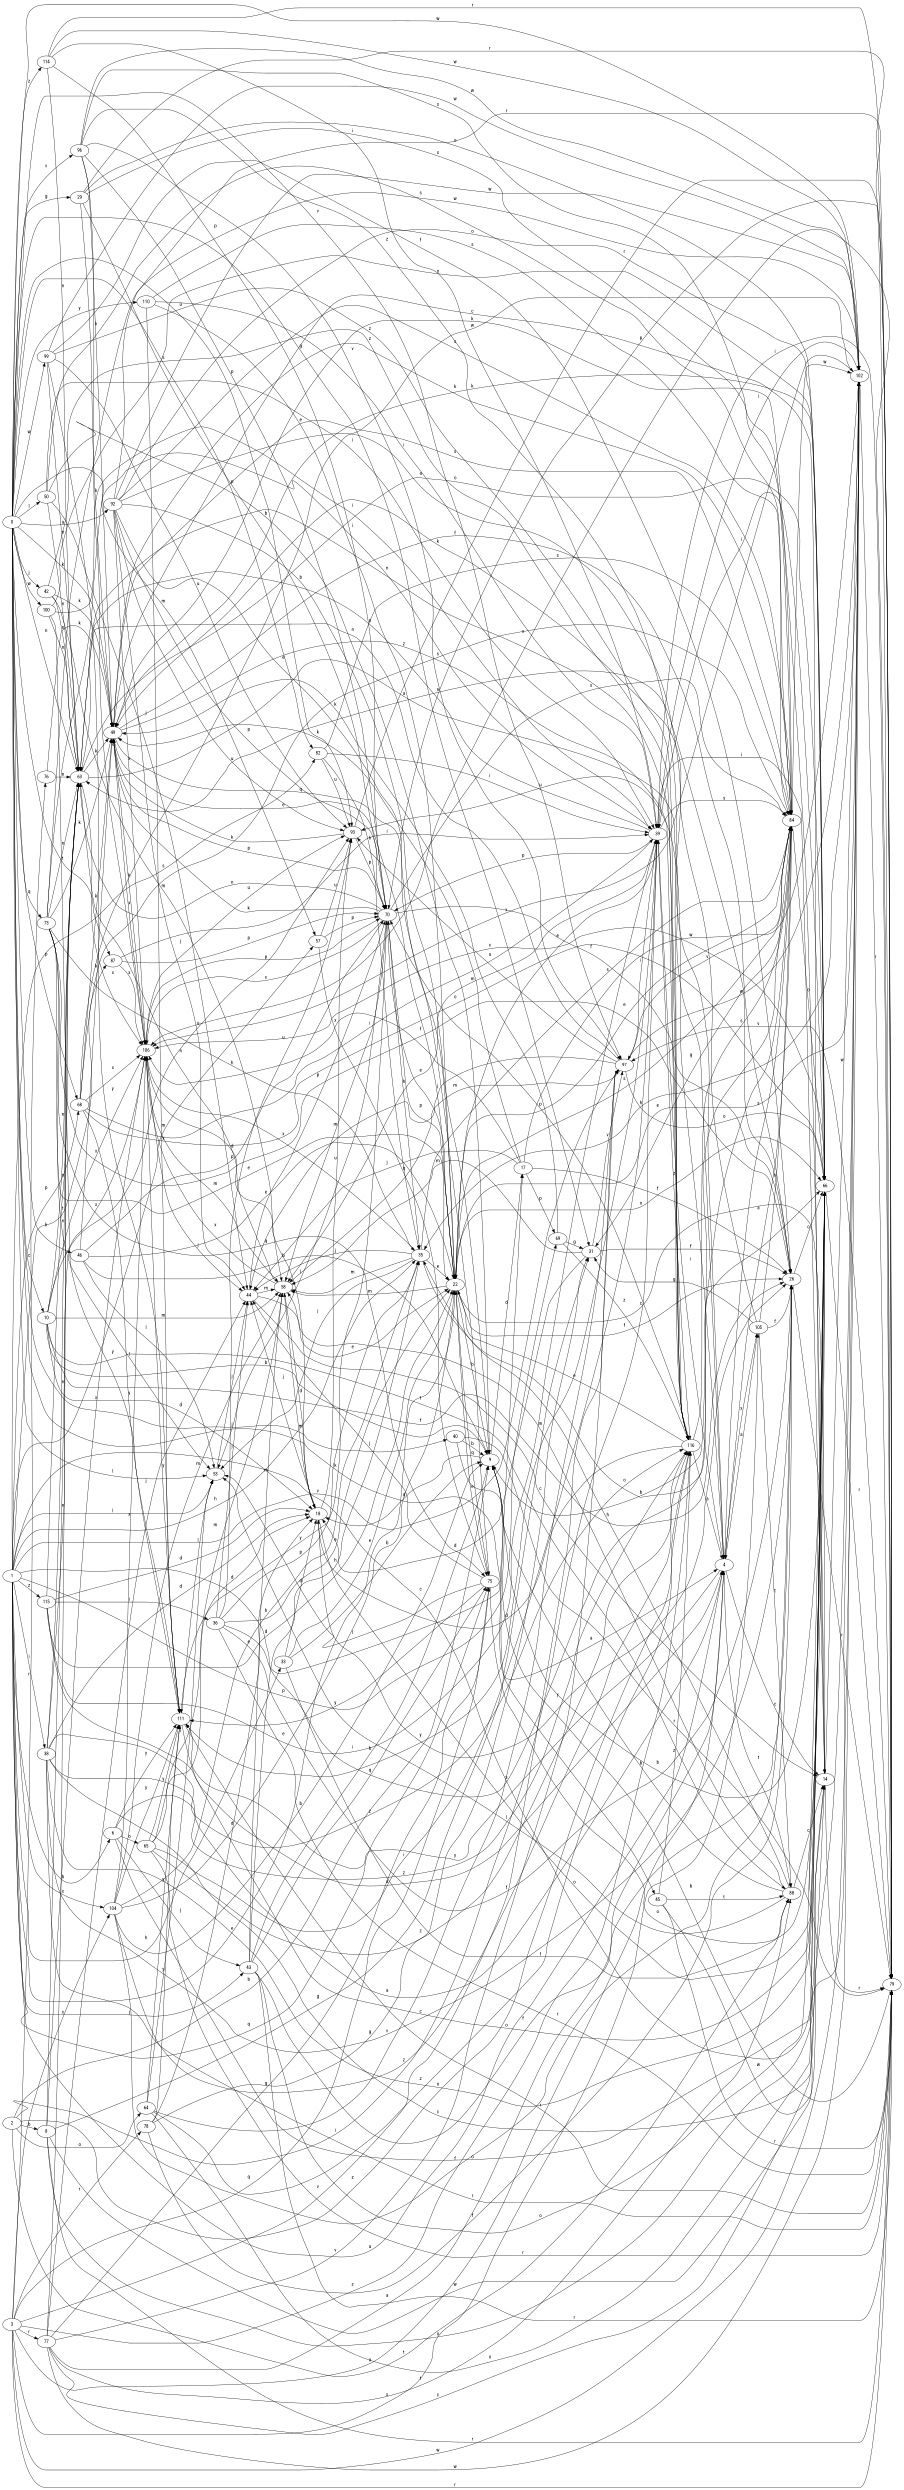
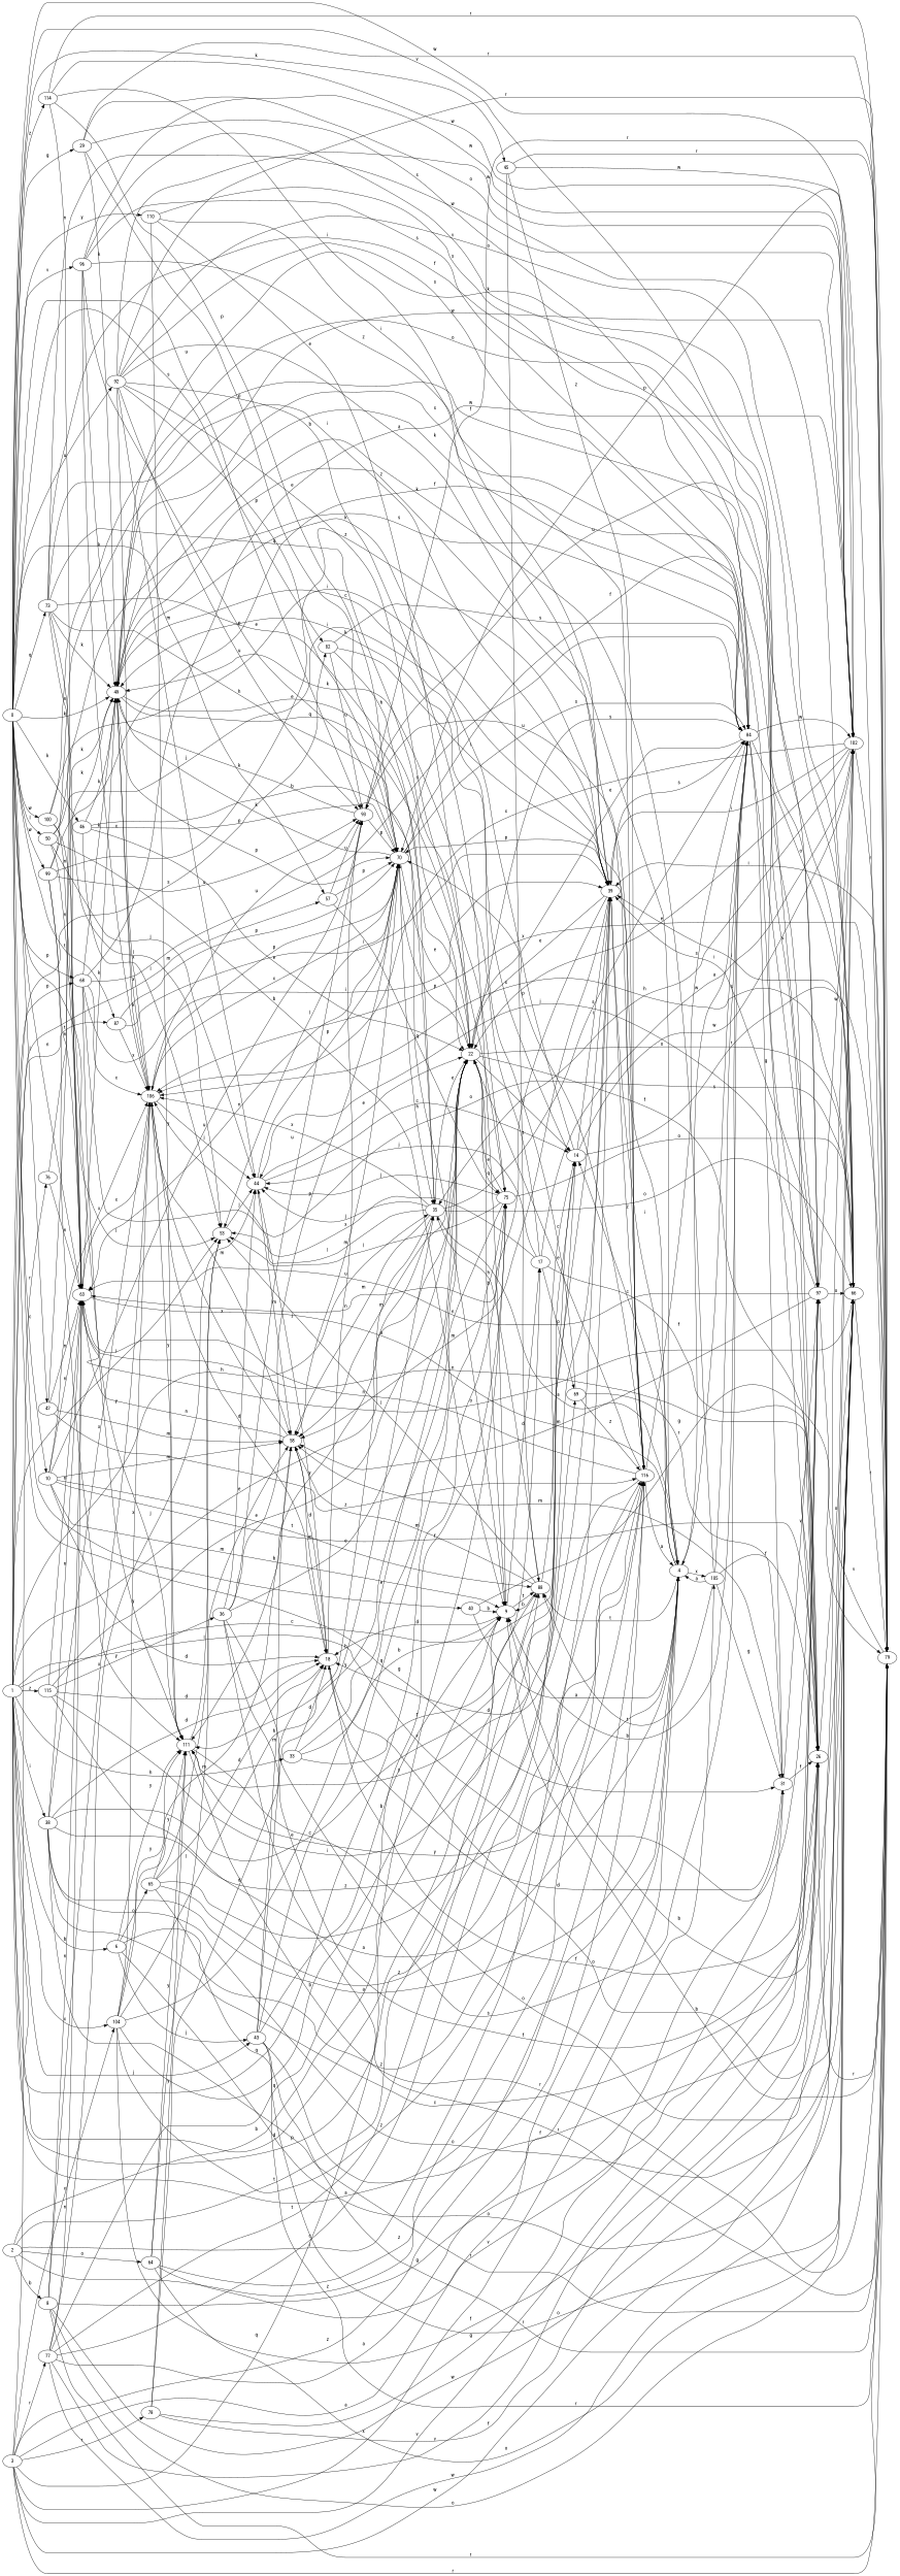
  strict digraph {
    fontname="Roboto Condensed"
    rankdir=LR
    node [fontname="Roboto Condensed"]
    edge [fontname="Roboto Condensed"]
    0
    10
    29
    31
    40
    42
    45
    46
    49
    50
    53
    57
    63
    68
    73
    82
    87
    92
    93
    96
    97
    99
    100
    102
    110
    114
    9
    88
    106
    18
    26
    58
    79
    84
    66
    70
    4
    116
    22
    14
    75
    39
    44
    111
    35
    1
    6
    17
    33
    38
    43
    69
    104
    115
    105
    65
    36
    2
    8
    64
    3
    76
    77
    78
    0 -> 10 [label=c]
    0 -> 29 [label=g]
    0 -> 31 [label=g]
    0 -> 40 [label=j]
    0 -> 42 [label=j]
    0 -> 45 [label=k]
    0 -> 46 [label=k]
    0 -> 49 [label=k]
    0 -> 50 [label=l]
    0 -> 53 [label=l]
    0 -> 57 [label=m]
    0 -> 63 [label=n]
    0 -> 68 [label=p]
    0 -> 73 [label=q]
    0 -> 82 [label=s]
    0 -> 87 [label=t]
    0 -> 92 [label=u]
    0 -> 93 [label=u]
    0 -> 96 [label=v]
    0 -> 97 [label=v]
    0 -> 99 [label=w]
    0 -> 100 [label=w]
    0 -> 102 [label=w]
    0 -> 110 [label=y]
    0 -> 114 [label=z]
    10 -> 63 [label=n]
    10 -> 93 [label=u]
    10 -> 9 [label=b]
    10 -> 88 [label=t]
    10 -> 106 [label=x]
    10 -> 18 [label=d]
    10 -> 26 [label=f]
    10 -> 58 [label=m]
    29 -> 49 [label=k]
    29 -> 79 [label=r]
    29 -> 84 [label=s]
    29 -> 66 [label=o]
    29 -> 70 [label=p]
    31 -> 97 [label=v]
    31 -> 18 [label=d]
    31 -> 26 [label=f]
    31 -> 58 [label=m]
    40 -> 9 [label=b]
    40 -> 79 [label=r]
    40 -> 4 [label=a]
    42 -> 49 [label=k]
    42 -> 63 [label=n]
    42 -> 58 [label=m]
    42 -> 116 [label=z]
    45 -> 102 [label=w]
    45 -> 88 [label=t]
    45 -> 79 [label=r]
    45 -> 116 [label=z]
    46 -> 49 [label=k]
    46 -> 53 [label=l]
    46 -> 9 [label=b]
    46 -> 70 [label=p]
    46 -> 22 [label=e]
    49 -> 106 [label=x]
    49 -> 26 [label=f]
    49 -> 84 [label=s]
    49 -> 70 [label=p]
    49 -> 116 [label=z]
    49 -> 22 [label=e]
    49 -> 14 [label=c]
    49 -> 75 [label=q]
    50 -> 63 [label=n]
    50 -> 9 [label=b]
    50 -> 84 [label=s]
    50 -> 39 [label=i]
    50 -> 44 [label=j]
    53 -> 44 [label=j]
    57 -> 93 [label=u]
    57 -> 70 [label=p]
    57 -> 75 [label=q]
    63 -> 49 [label=k]
    63 -> 106 [label=x]
    63 -> 66 [label=o]
    63 -> 4 [label=a]
    68 -> 49 [label=k]
    68 -> 102 [label=w]
    68 -> 106 [label=x]
    68 -> 84 [label=s]
    68 -> 66 [label=o]
    68 -> 39 [label=i]
    68 -> 111 [label=y]
    73 -> 49 [label=k]
    73 -> 53 [label=l]
    73 -> 63 [label=n]
    73 -> 102 [label=w]
    73 -> 26 [label=f]
    73 -> 22 [label=e]
    73 -> 75 [label=q]
    73 -> 39 [label=i]
    73 -> 35 [label=h]
    82 -> 93 [label=u]
    82 -> 84 [label=s]
    82 -> 39 [label=i]
    82 -> 35 [label=h]
    87 -> 106 [label=x]
    87 -> 70 [label=p]
    87 -> 39 [label=i]
    92 -> 93 [label=u]
    92 -> 102 [label=w]
    92 -> 9 [label=b]
    92 -> 106 [label=x]
    92 -> 79 [label=r]
    92 -> 84 [label=s]
    92 -> 66 [label=o]
    92 -> 70 [label=p]
    92 -> 4 [label=a]
    92 -> 22 [label=e]
    92 -> 44 [label=j]
    93 -> 49 [label=k]
    93 -> 79 [label=r]
    93 -> 70 [label=p]
    96 -> 49 [label=k]
    96 -> 97 [label=v]
    96 -> 102 [label=w]
    96 -> 106 [label=x]
    96 -> 84 [label=s]
    96 -> 70 [label=p]
    96 -> 116 [label=z]
    97 -> 63 [label=n]
    97 -> 93 [label=u]
    97 -> 102 [label=w]
    97 -> 58 [label=m]
    97 -> 66 [label=o]
    97 -> 39 [label=i]
    97 -> 44 [label=j]
    99 -> 63 [label=n]
    99 -> 93 [label=u]
    99 -> 102 [label=w]
    99 -> 26 [label=f]
    99 -> 116 [label=z]
    99 -> 111 [label=y]
    100 -> 63 [label=n]
    100 -> 66 [label=o]
    100 -> 39 [label=i]
    100 -> 111 [label=y]
    102 -> 106 [label=x]
    102 -> 79 [label=r]
    102 -> 22 [label=e]
    102 -> 39 [label=i]
    102 -> 35 [label=h]
    110 -> 84 [label=s]
    110 -> 22 [label=e]
    110 -> 39 [label=i]
    110 -> 111 [label=y]
    114 -> 63 [label=n]
    114 -> 102 [label=w]
    114 -> 79 [label=r]
    114 -> 70 [label=p]
    114 -> 39 [label=i]
+   9 -> 88 [label=t]
    9 -> 18 [label=d]
    9 -> 17 [label=d]
    88 -> 53 [label=l]
    88 -> 9 [label=b]
    88 -> 58 [label=m]
    88 -> 14 [label=c]
    88 -> 35 [label=h]
    106 -> 49 [label=k]
    106 -> 93 [label=u]
    106 -> 18 [label=d]
    106 -> 58 [label=m]
    106 -> 70 [label=p]
    106 -> 44 [label=j]
    106 -> 111 [label=y]
    18 -> 93 [label=u]
    18 -> 26 [label=f]
    18 -> 58 [label=m]
    18 -> 66 [label=o]
    18 -> 44 [label=j]
    26 -> 63 [label=n]
    26 -> 79 [label=r]
    26 -> 66 [label=o]
    58 -> 63 [label=n]
    58 -> 106 [label=x]
    58 -> 18 [label=d]
    79 -> 97 [label=v]
    79 -> 9 [label=b]
    79 -> 106 [label=x]
    79 -> 70 [label=p]
    79 -> 39 [label=i]
    84 -> 31 [label=g]
    84 -> 49 [label=k]
    84 -> 97 [label=v]
    84 -> 102 [label=w]
    84 -> 9 [label=b]
    84 -> 66 [label=o]
    84 -> 4 [label=a]
    84 -> 22 [label=e]
    66 -> 49 [label=k]
    66 -> 9 [label=b]
    66 -> 106 [label=x]
    66 -> 79 [label=r]
    66 -> 39 [label=i]
    70 -> 49 [label=k]
    70 -> 53 [label=l]
    70 -> 63 [label=n]
    70 -> 106 [label=x]
    70 -> 26 [label=f]
    70 -> 58 [label=m]
    70 -> 84 [label=s]
    70 -> 22 [label=e]
    70 -> 35 [label=h]
    4 -> 93 [label=u]
    4 -> 88 [label=t]
    4 -> 84 [label=s]
    4 -> 14 [label=c]
    4 -> 39 [label=i]
    4 -> 111 [label=y]
    4 -> 105 [label=x]
    116 -> 63 [label=n]
    116 -> 18 [label=d]
    116 -> 84 [label=s]
    116 -> 70 [label=p]
    116 -> 4 [label=a]
    116 -> 22 [label=e]
    22 -> 9 [label=b]
    22 -> 26 [label=f]
    22 -> 58 [label=m]
    22 -> 84 [label=s]
    22 -> 66 [label=o]
    22 -> 70 [label=p]
    22 -> 14 [label=c]
    22 -> 75 [label=q]
    14 -> 49 [label=k]
    14 -> 102 [label=w]
    14 -> 79 [label=r]
    14 -> 39 [label=i]
    75 -> 53 [label=l]
    75 -> 66 [label=o]
    75 -> 22 [label=e]
    75 -> 44 [label=j]
    75 -> 111 [label=y]
    39 -> 63 [label=n]
    39 -> 58 [label=m]
    39 -> 84 [label=s]
    39 -> 70 [label=p]
    39 -> 116 [label=z]
    39 -> 22 [label=e]
    39 -> 111 [label=y]
    44 -> 58 [label=m]
    44 -> 70 [label=p]
    44 -> 22 [label=e]
    44 -> 14 [label=c]
    111 -> 53 [label=l]
    111 -> 79 [label=r]
    111 -> 66 [label=o]
    35 -> 53 [label=l]
    35 -> 106 [label=x]
    35 -> 58 [label=m]
    35 -> 84 [label=s]
    35 -> 66 [label=o]
+   35 -> 4 [label=a]
    35 -> 22 [label=e]
    35 -> 44 [label=j]
    35 -> 111 [label=y]
    1 -> 53 [label=l]
    1 -> 57 [label=m]
    1 -> 68 [label=p]
    1 -> 82 [label=s]
    1 -> 87 [label=t]
    1 -> 97 [label=v]
    1 -> 4 [label=a]
    1 -> 22 [label=e]
    1 -> 14 [label=c]
    1 -> 75 [label=q]
    1 -> 35 [label=h]
    1 -> 6 [label=b]
    1 -> 17 [label=d]
    1 -> 33 [label=h]
    1 -> 38 [label=i]
    1 -> 43 [label=j]
    1 -> 69 [label=p]
    1 -> 104 [label=x]
    1 -> 115 [label=z]
    6 -> 66 [label=o]
    6 -> 116 [label=z]
    6 -> 111 [label=y]
    6 -> 43 [label=j]
    6 -> 65 [label=o]
    17 -> 49 [label=k]
    17 -> 102 [label=w]
    17 -> 106 [label=x]
    17 -> 26 [label=f]
    17 -> 44 [label=j]
    17 -> 69 [label=p]
    33 -> 9 [label=b]
    33 -> 88 [label=t]
    33 -> 18 [label=d]
    33 -> 22 [label=e]
    38 -> 63 [label=n]
    38 -> 106 [label=x]
    38 -> 18 [label=d]
    38 -> 26 [label=c]
    38 -> 79 [label=r]
    38 -> 66 [label=o]
    38 -> 4 [label=a]
    38 -> 116 [label=z]
    38 -> 14 [label=c]
    43 -> 9 [label=b]
    43 -> 26 [label=f]
    43 -> 58 [label=m]
    43 -> 79 [label=r]
    43 -> 66 [label=o]
    43 -> 75 [label=q]
    43 -> 35 [label=h]
    69 -> 31 [label=g]
    69 -> 49 [label=k]
    69 -> 116 [label=z]
    104 -> 9 [label=b]
    104 -> 106 [label=x]
    104 -> 26 [label=f]
    104 -> 58 [label=m]
    104 -> 116 [label=z]
    104 -> 22 [label=e]
    104 -> 111 [label=y]
    104 -> 35 [label=h]
    115 -> 63 [label=n]
    115 -> 18 [label=d]
    115 -> 4 [label=a]
    115 -> 22 [label=e]
    115 -> 39 [label=i]
    115 -> 36 [label=i]
    105 -> 31 [label=g]
    105 -> 49 [label=k]
    105 -> 88 [label=t]
    105 -> 26 [label=f]
    105 -> 84 [label=s]
    105 -> 4 [label=a]
    65 -> 18 [label=d]
    65 -> 58 [label=m]
    65 -> 79 [label=r]
    65 -> 116 [label=z]
    65 -> 39 [label=i]
    65 -> 111 [label=y]
    36 -> 93 [label=u]
    36 -> 26 [label=f]
    36 -> 79 [label=r]
    36 -> 84 [label=s]
    36 -> 70 [label=p]
    36 -> 22 [label=e]
    36 -> 44 [label=j]
    2 -> 9 [label=b]
    2 -> 88 [label=t]
    2 -> 116 [label=z]
    2 -> 39 [label=i]
    2 -> 8 [label=b]
    2 -> 64 [label=o]
    8 -> 31 [label=g]
    8 -> 63 [label=n]
    8 -> 102 [label=w]
    8 -> 106 [label=x]
    8 -> 79 [label=r]
    8 -> 66 [label=o]
    64 -> 53 [label=l]
    64 -> 97 [label=v]
    64 -> 66 [label=o]
    64 -> 116 [label=z]
    64 -> 111 [label=y]
    3 -> 97 [label=v]
    3 -> 102 [label=w]
    3 -> 79 [label=r]
    3 -> 4 [label=a]
    3 -> 116 [label=z]
    3 -> 75 [label=q]
    3 -> 104 [label=x]
    3 -> 105 [label=x]
    3 -> 76 [label=r]
    3 -> 77 [label=r]
    3 -> 78 [label=r]
    76 -> 49 [label=k]
    76 -> 63 [label=n]
    77 -> 63 [label=n]
    77 -> 97 [label=v]
    77 -> 102 [label=w]
    77 -> 88 [label=t]
    77 -> 4 [label=a]
    77 -> 14 [label=c]
    77 -> 75 [label=q]
    77 -> 44 [label=j]
    78 -> 31 [label=g]
    78 -> 18 [label=d]
    78 -> 26 [label=f]
    78 -> 111 [label=y]
  }
